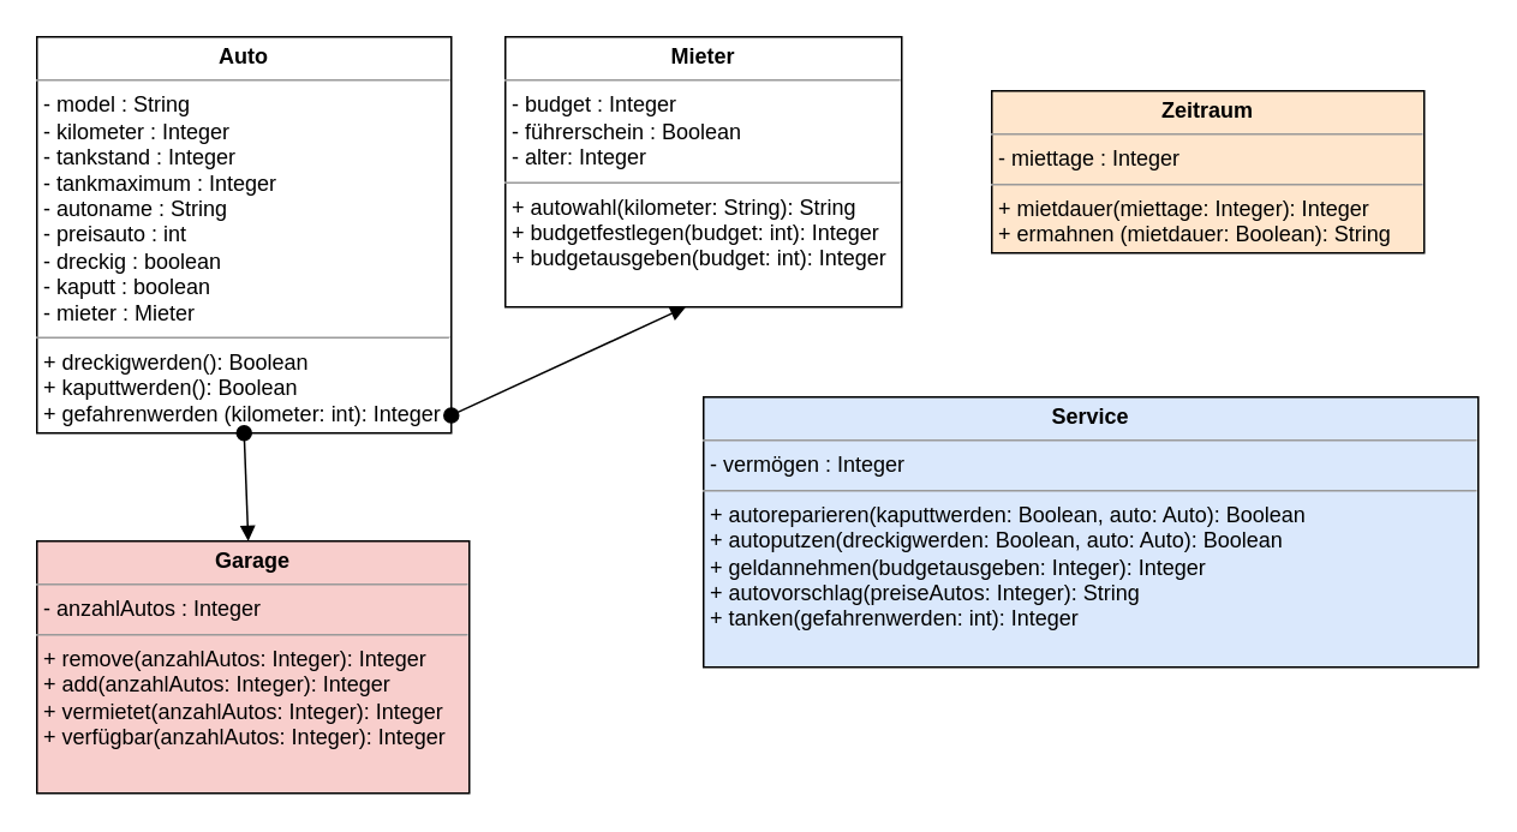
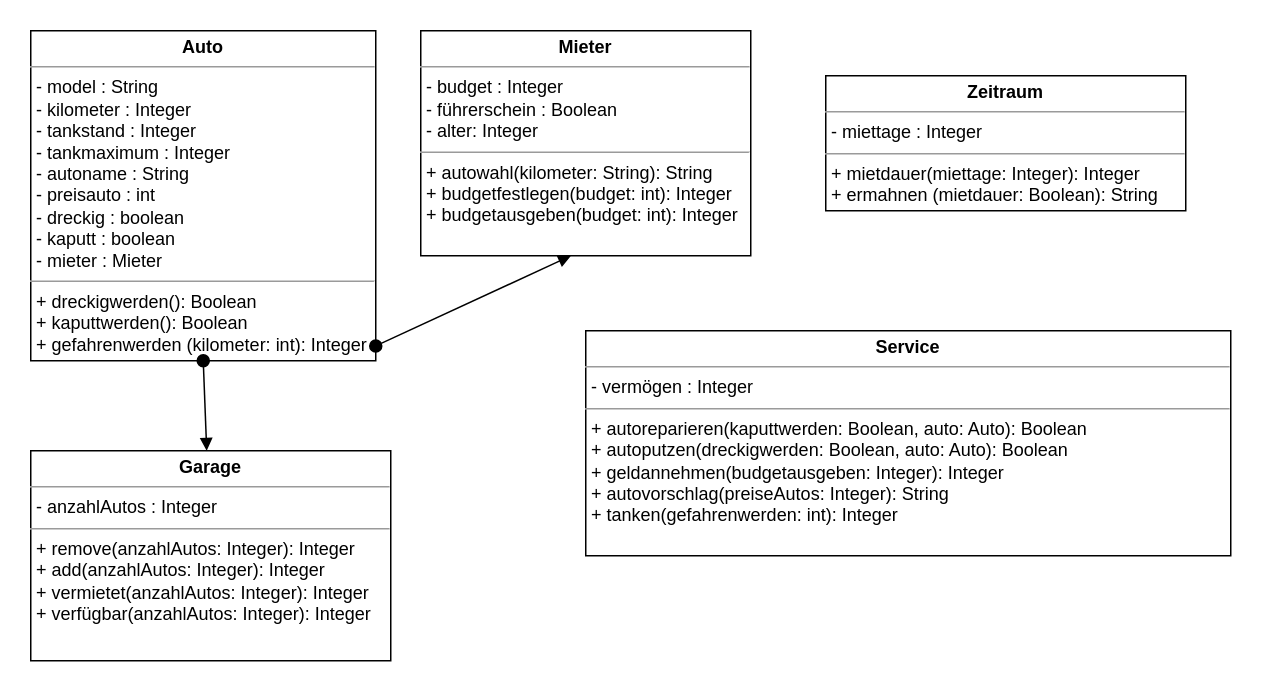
  <mxCell id="0" />
  <mxCell id="1" parent="0" />
  <mxCell id="2" value="&lt;p style=&quot;margin:0px;margin-top:4px;text-align:center;&quot;&gt;&lt;b&gt;Auto&lt;/b&gt;&lt;/p&gt;&lt;hr size=&quot;1&quot;&gt;&lt;p style=&quot;margin:0px;margin-left:4px;&quot;&gt;- model : String&lt;/p&gt;&lt;p style=&quot;margin:0px;margin-left:4px;&quot;&gt;- kilometer : Integer&amp;nbsp;&lt;/p&gt;&lt;p style=&quot;margin:0px;margin-left:4px;&quot;&gt;- tankstand : Integer&lt;/p&gt;&lt;p style=&quot;margin:0px;margin-left:4px;&quot;&gt;- tankmaximum : Integer&lt;br&gt;&lt;/p&gt;&lt;p style=&quot;margin:0px;margin-left:4px;&quot;&gt;- autoname : String&lt;/p&gt;&lt;p style=&quot;margin:0px;margin-left:4px;&quot;&gt;- preisauto : int&lt;/p&gt;&lt;p style=&quot;margin:0px;margin-left:4px;&quot;&gt;- dreckig : boolean&lt;/p&gt;&lt;p style=&quot;margin:0px;margin-left:4px;&quot;&gt;- kaputt : boolean&lt;/p&gt;&lt;p style=&quot;margin:0px;margin-left:4px;&quot;&gt;- mieter : Mieter&lt;/p&gt;&lt;hr size=&quot;1&quot;&gt;&lt;p style=&quot;margin:0px;margin-left:4px;&quot;&gt;+ dreckigwerden(): Boolean&lt;br&gt;+ kaputtwerden(): Boolean&amp;nbsp;&lt;/p&gt;&lt;p style=&quot;margin:0px;margin-left:4px;&quot;&gt;+ gefahrenwerden (kilometer: int): Integer&lt;/p&gt;&lt;p style=&quot;margin:0px;margin-left:4px;&quot;&gt;&lt;br&gt;&lt;/p&gt;" style="verticalAlign=top;align=left;overflow=fill;fontSize=12;fontFamily=Helvetica;html=1;" vertex="1" parent="1"><mxGeometry x="20" y="20" width="230" height="220" as="geometry" /></mxCell>
  <mxCell id="3" value="&lt;p style=&quot;margin:0px;margin-top:4px;text-align:center;&quot;&gt;&lt;b&gt;Mieter&lt;/b&gt;&lt;/p&gt;&lt;hr size=&quot;1&quot;&gt;&lt;p style=&quot;margin:0px;margin-left:4px;&quot;&gt;- budget : Integer&lt;/p&gt;&lt;p style=&quot;margin:0px;margin-left:4px;&quot;&gt;- führerschein : Boolean&lt;/p&gt;&lt;p style=&quot;margin:0px;margin-left:4px;&quot;&gt;- alter: Integer&lt;/p&gt;&lt;hr size=&quot;1&quot;&gt;&lt;p style=&quot;margin:0px;margin-left:4px;&quot;&gt;+ autowahl(kilometer: String): String&lt;/p&gt;&lt;p style=&quot;margin:0px;margin-left:4px;&quot;&gt;+ budgetfestlegen(budget: int): Integer&lt;br&gt;+ budgetausgeben(budget: int): Integer&lt;/p&gt;&lt;p style=&quot;margin:0px;margin-left:4px;&quot;&gt;&lt;br&gt;&lt;/p&gt;" style="verticalAlign=top;align=left;overflow=fill;fontSize=12;fontFamily=Helvetica;html=1;" vertex="1" parent="1"><mxGeometry x="280" y="20" width="220" height="150" as="geometry" /></mxCell>
- <mxCell id="4" value="&lt;p style=&quot;margin:0px;margin-top:4px;text-align:center;&quot;&gt;&lt;b&gt;Service&lt;/b&gt;&lt;/p&gt;&lt;hr size=&quot;1&quot;&gt;&lt;p style=&quot;margin:0px;margin-left:4px;&quot;&gt;- vermögen : Integer&lt;/p&gt;&lt;hr size=&quot;1&quot;&gt;&lt;p style=&quot;border-color: var(--border-color); margin: 0px 0px 0px 4px;&quot;&gt;+ autoreparieren(kaputtwerden: Boolean, auto: Auto): Boolean&lt;br style=&quot;border-color: var(--border-color);&quot;&gt;+ autoputzen(dreckigwerden: Boolean, auto: Auto): Boolean&lt;/p&gt;&lt;p style=&quot;border-color: var(--border-color); margin: 0px 0px 0px 4px;&quot;&gt;+ geldannehmen(budgetausgeben: Integer): Integer&lt;/p&gt;&lt;p style=&quot;border-color: var(--border-color); margin: 0px 0px 0px 4px;&quot;&gt;+ autovorschlag(preiseAutos: Integer): String&amp;nbsp;&lt;/p&gt;&lt;p style=&quot;border-color: var(--border-color); margin: 0px 0px 0px 4px;&quot;&gt;+ tanken(gefahrenwerden: int): Integer&lt;/p&gt;&lt;p style=&quot;margin:0px;margin-left:4px;&quot;&gt;&lt;br&gt;&lt;/p&gt;" style="verticalAlign=top;align=left;overflow=fill;fontSize=12;fontFamily=Helvetica;html=1;fillColor=#dae8fc;" vertex="1" parent="1"><mxGeometry x="390" y="220" width="430" height="150" as="geometry" /></mxCell>
- <mxCell id="5" value="&lt;p style=&quot;margin:0px;margin-top:4px;text-align:center;&quot;&gt;&lt;b&gt;Garage&lt;/b&gt;&lt;/p&gt;&lt;hr size=&quot;1&quot;&gt;&lt;p style=&quot;margin:0px;margin-left:4px;&quot;&gt;- anzahlAutos : Integer&lt;br&gt;&lt;/p&gt;&lt;hr size=&quot;1&quot;&gt;&lt;p style=&quot;margin:0px;margin-left:4px;&quot;&gt;+ remove(anzahlAutos: Integer): Integer&lt;br&gt;+ add(anzahlAutos: Integer): Integer&lt;/p&gt;&lt;p style=&quot;margin:0px;margin-left:4px;&quot;&gt;+ vermietet(anzahlAutos: Integer): Integer&lt;/p&gt;&lt;p style=&quot;margin:0px;margin-left:4px;&quot;&gt;+ verfügbar(anzahlAutos: Integer): Integer&lt;/p&gt;" style="verticalAlign=top;align=left;overflow=fill;fontSize=12;fontFamily=Helvetica;html=1;fillColor=#f8cecc;" vertex="1" parent="1"><mxGeometry x="20" y="300" width="240" height="140" as="geometry" /></mxCell>
- <mxCell id="6" value="&lt;p style=&quot;margin:0px;margin-top:4px;text-align:center;&quot;&gt;&lt;b&gt;Zeitraum&lt;/b&gt;&lt;/p&gt;&lt;hr size=&quot;1&quot;&gt;&lt;p style=&quot;margin:0px;margin-left:4px;&quot;&gt;- miettage : Integer&lt;/p&gt;&lt;hr size=&quot;1&quot;&gt;&lt;p style=&quot;margin:0px;margin-left:4px;&quot;&gt;+ mietdauer(miettage: Integer): Integer&lt;/p&gt;&lt;p style=&quot;margin:0px;margin-left:4px;&quot;&gt;+ ermahnen (mietdauer: Boolean): String&lt;/p&gt;" style="verticalAlign=top;align=left;overflow=fill;fontSize=12;fontFamily=Helvetica;html=1;fillColor=#ffe6cc;" vertex="1" parent="1"><mxGeometry x="550" y="50" width="240" height="90" as="geometry" /></mxCell>
+ <mxCell id="4" value="&lt;p style=&quot;margin:0px;margin-top:4px;text-align:center;&quot;&gt;&lt;b&gt;Service&lt;/b&gt;&lt;/p&gt;&lt;hr size=&quot;1&quot;&gt;&lt;p style=&quot;margin:0px;margin-left:4px;&quot;&gt;- vermögen : Integer&lt;/p&gt;&lt;hr size=&quot;1&quot;&gt;&lt;p style=&quot;border-color: var(--border-color); margin: 0px 0px 0px 4px;&quot;&gt;+ autoreparieren(kaputtwerden: Boolean, auto: Auto): Boolean&lt;br style=&quot;border-color: var(--border-color);&quot;&gt;+ autoputzen(dreckigwerden: Boolean, auto: Auto): Boolean&lt;/p&gt;&lt;p style=&quot;border-color: var(--border-color); margin: 0px 0px 0px 4px;&quot;&gt;+ geldannehmen(budgetausgeben: Integer): Integer&lt;/p&gt;&lt;p style=&quot;border-color: var(--border-color); margin: 0px 0px 0px 4px;&quot;&gt;+ autovorschlag(preiseAutos: Integer): String&amp;nbsp;&lt;/p&gt;&lt;p style=&quot;border-color: var(--border-color); margin: 0px 0px 0px 4px;&quot;&gt;+ tanken(gefahrenwerden: int): Integer&lt;/p&gt;&lt;p style=&quot;margin:0px;margin-left:4px;&quot;&gt;&lt;br&gt;&lt;/p&gt;" style="verticalAlign=top;align=left;overflow=fill;fontSize=12;fontFamily=Helvetica;html=1;" vertex="1" parent="1"><mxGeometry x="390" y="220" width="430" height="150" as="geometry" /></mxCell>
+ <mxCell id="5" value="&lt;p style=&quot;margin:0px;margin-top:4px;text-align:center;&quot;&gt;&lt;b&gt;Garage&lt;/b&gt;&lt;/p&gt;&lt;hr size=&quot;1&quot;&gt;&lt;p style=&quot;margin:0px;margin-left:4px;&quot;&gt;- anzahlAutos : Integer&lt;br&gt;&lt;/p&gt;&lt;hr size=&quot;1&quot;&gt;&lt;p style=&quot;margin:0px;margin-left:4px;&quot;&gt;+ remove(anzahlAutos: Integer): Integer&lt;br&gt;+ add(anzahlAutos: Integer): Integer&lt;/p&gt;&lt;p style=&quot;margin:0px;margin-left:4px;&quot;&gt;+ vermietet(anzahlAutos: Integer): Integer&lt;/p&gt;&lt;p style=&quot;margin:0px;margin-left:4px;&quot;&gt;+ verfügbar(anzahlAutos: Integer): Integer&lt;/p&gt;" style="verticalAlign=top;align=left;overflow=fill;fontSize=12;fontFamily=Helvetica;html=1;" vertex="1" parent="1"><mxGeometry x="20" y="300" width="240" height="140" as="geometry" /></mxCell>
+ <mxCell id="6" value="&lt;p style=&quot;margin:0px;margin-top:4px;text-align:center;&quot;&gt;&lt;b&gt;Zeitraum&lt;/b&gt;&lt;/p&gt;&lt;hr size=&quot;1&quot;&gt;&lt;p style=&quot;margin:0px;margin-left:4px;&quot;&gt;- miettage : Integer&lt;/p&gt;&lt;hr size=&quot;1&quot;&gt;&lt;p style=&quot;margin:0px;margin-left:4px;&quot;&gt;+ mietdauer(miettage: Integer): Integer&lt;/p&gt;&lt;p style=&quot;margin:0px;margin-left:4px;&quot;&gt;+ ermahnen (mietdauer: Boolean): String&lt;/p&gt;" style="verticalAlign=top;align=left;overflow=fill;fontSize=12;fontFamily=Helvetica;html=1;" vertex="1" parent="1"><mxGeometry x="550" y="50" width="240" height="90" as="geometry" /></mxCell>
  <mxCell id="7" value="" style="html=1;verticalAlign=bottom;startArrow=oval;startFill=1;endArrow=block;startSize=8;rounded=0;exitX=0.5;exitY=1;exitDx=0;exitDy=0;" edge="1" parent="1" source="2" target="5"><mxGeometry width="60" relative="1" as="geometry"><mxPoint x="120" y="250" as="sourcePoint" /><mxPoint x="180" y="250" as="targetPoint" /></mxGeometry></mxCell>
  <mxCell id="8" value="" style="html=1;verticalAlign=bottom;startArrow=oval;startFill=1;endArrow=block;startSize=8;rounded=0;entryX=0.455;entryY=1;entryDx=0;entryDy=0;entryPerimeter=0;exitX=1;exitY=0.955;exitDx=0;exitDy=0;exitPerimeter=0;" edge="1" parent="1" source="2" target="3"><mxGeometry width="60" relative="1" as="geometry"><mxPoint x="260" y="210" as="sourcePoint" /><mxPoint x="470" y="220" as="targetPoint" /></mxGeometry></mxCell>
